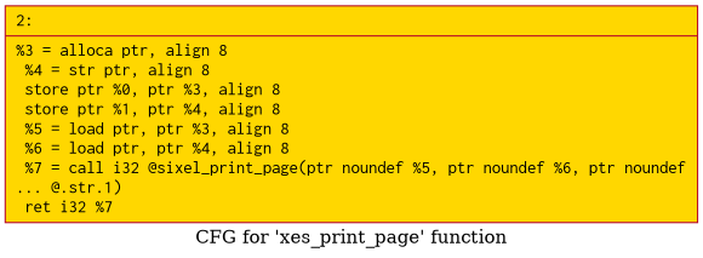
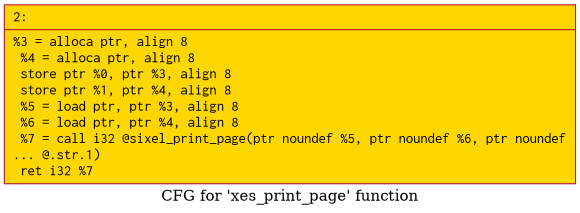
  digraph {
    label="CFG for 'xes_print_page' function"
-   n1 [color="#b70d28ff" fillcolor=gold fontname=Courier label="{2:\l|  %3 = alloca ptr, align 8\l  %4 = str ptr, align 8\l  store ptr %0, ptr %3, align 8\l  store ptr %1, ptr %4, align 8\l  %5 = load ptr, ptr %3, align 8\l  %6 = load ptr, ptr %4, align 8\l  %7 = call i32 @sixel_print_page(ptr noundef %5, ptr noundef %6, ptr noundef\l... @.str.1)\l  ret i32 %7\l}" shape=record style=filled]
+   n1 [color="#b70d28ff" fillcolor=gold fontname=Courier label="{2:\l|  %3 = alloca ptr, align 8\l  %4 = alloca ptr, align 8\l  store ptr %0, ptr %3, align 8\l  store ptr %1, ptr %4, align 8\l  %5 = load ptr, ptr %3, align 8\l  %6 = load ptr, ptr %4, align 8\l  %7 = call i32 @sixel_print_page(ptr noundef %5, ptr noundef %6, ptr noundef\l... @.str.1)\l  ret i32 %7\l}" shape=record style=filled]
  }
